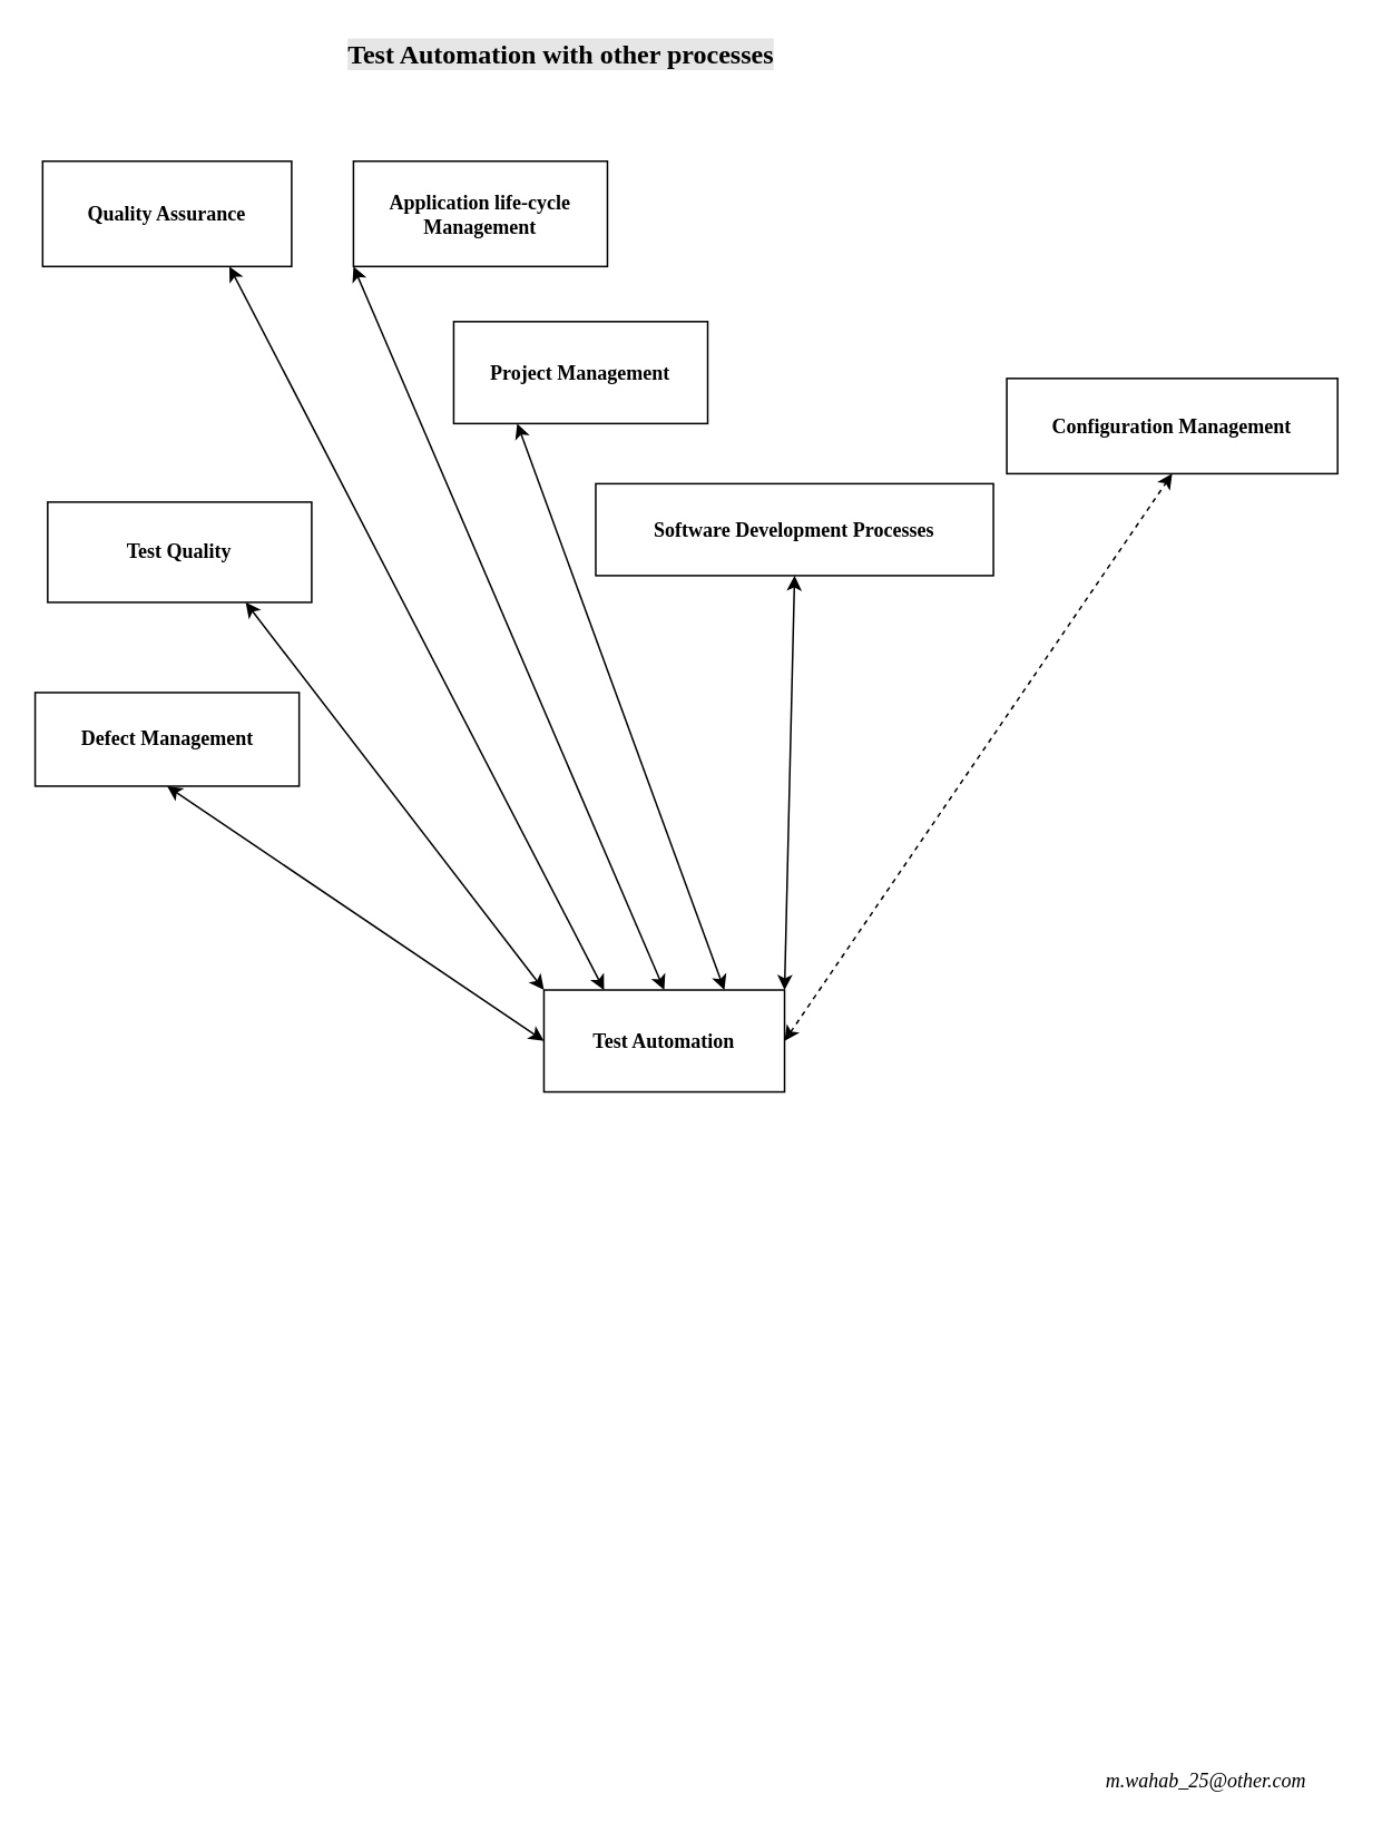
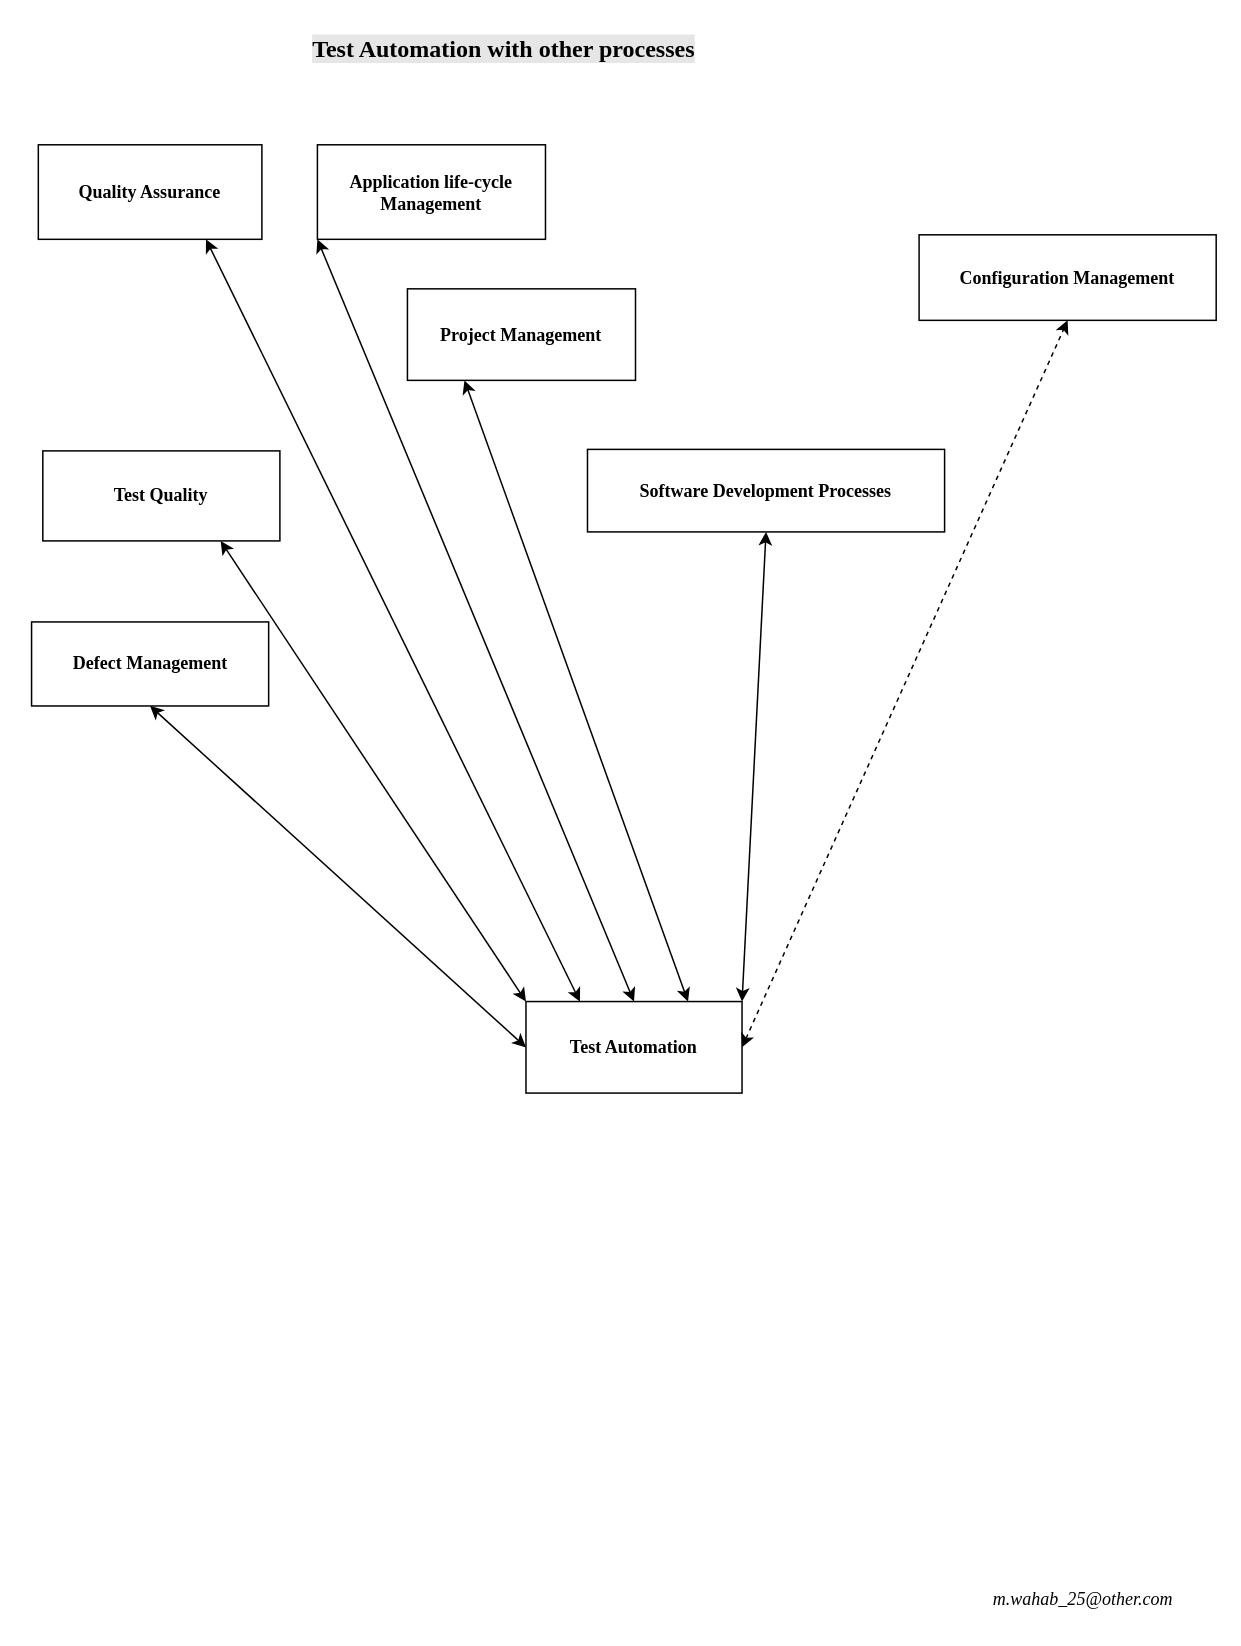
  <mxCell id="0" />
  <mxCell id="1" parent="0" />
  <mxCell id="2" value="&lt;font style=&quot;font-size: 12px;&quot;&gt;Test Quality&lt;/font&gt;" style="rounded=0;whiteSpace=wrap;html=1;fontStyle=1;fontSize=12;fontFamily=Lucida Console;" parent="1" vertex="1"><mxGeometry x="28" y="300" width="158" height="60" as="geometry" /></mxCell>
- <mxCell id="3" value="&lt;font style=&quot;font-size: 12px;&quot;&gt;Configuration Management&lt;/font&gt;" style="rounded=0;whiteSpace=wrap;html=1;fontStyle=1;fontSize=12;fontFamily=Lucida Console;" parent="1" vertex="1"><mxGeometry x="602" y="226" width="198" height="57" as="geometry" /></mxCell>
+ <mxCell id="3" value="&lt;font style=&quot;font-size: 12px;&quot;&gt;Configuration Management&lt;/font&gt;" style="rounded=0;whiteSpace=wrap;html=1;fontStyle=1;fontSize=12;fontFamily=Lucida Console;" parent="1" vertex="1"><mxGeometry x="612" y="156" width="198" height="57" as="geometry" /></mxCell>
  <mxCell id="4" value="&lt;font style=&quot;font-size: 12px;&quot;&gt;Application life-cycle Management&lt;/font&gt;" style="rounded=0;whiteSpace=wrap;html=1;fontStyle=1;fontSize=12;fontFamily=Lucida Console;" parent="1" vertex="1"><mxGeometry x="211" y="96" width="152" height="63" as="geometry" /></mxCell>
  <mxCell id="5" value="&lt;font style=&quot;font-size: 12px;&quot;&gt;Defect Management&lt;/font&gt;" style="rounded=0;whiteSpace=wrap;html=1;fontStyle=1;fontSize=12;fontFamily=Lucida Console;" parent="1" vertex="1"><mxGeometry x="20.5" y="414" width="158" height="56" as="geometry" /></mxCell>
- <mxCell id="6" value="&lt;font style=&quot;font-size: 12px;&quot;&gt;Software Development Processes&lt;/font&gt;" style="rounded=0;whiteSpace=wrap;html=1;fontStyle=1;fontSize=12;fontFamily=Lucida Console;" parent="1" vertex="1"><mxGeometry x="356" y="289" width="238" height="55" as="geometry" /></mxCell>
+ <mxCell id="6" value="&lt;font style=&quot;font-size: 12px;&quot;&gt;Software Development Processes&lt;/font&gt;" style="rounded=0;whiteSpace=wrap;html=1;fontStyle=1;fontSize=12;fontFamily=Lucida Console;" parent="1" vertex="1"><mxGeometry x="391" y="299" width="238" height="55" as="geometry" /></mxCell>
  <mxCell id="7" value="&lt;font style=&quot;font-size: 12px;&quot;&gt;Quality Assurance&lt;/font&gt;" style="rounded=0;whiteSpace=wrap;html=1;fontStyle=1;fontSize=12;fontFamily=Lucida Console;" parent="1" vertex="1"><mxGeometry x="25" y="96" width="149" height="63" as="geometry" /></mxCell>
  <mxCell id="8" value="&lt;font style=&quot;font-size: 12px;&quot;&gt;Project&amp;nbsp;&lt;/font&gt;&lt;font style=&quot;font-size: 12px;&quot;&gt;Management&lt;/font&gt;" style="rounded=0;whiteSpace=wrap;html=1;fontStyle=1;fontSize=12;fontFamily=Lucida Console;" parent="1" vertex="1"><mxGeometry x="271" y="192" width="152" height="61" as="geometry" /></mxCell>
- <mxCell id="9" value="&lt;font style=&quot;font-size: 12px;&quot;&gt;Test Automation&lt;/font&gt;" style="rounded=0;whiteSpace=wrap;html=1;fontStyle=1;fontSize=12;fontFamily=Lucida Console;" parent="1" vertex="1"><mxGeometry x="325" y="592" width="144" height="61" as="geometry" /></mxCell>
+ <mxCell id="9" value="&lt;font style=&quot;font-size: 12px;&quot;&gt;Test Automation&lt;/font&gt;" style="rounded=0;whiteSpace=wrap;html=1;fontStyle=1;fontSize=12;fontFamily=Lucida Console;" parent="1" vertex="1"><mxGeometry x="350" y="667" width="144" height="61" as="geometry" /></mxCell>
  <mxCell id="10" value="&lt;font style=&quot;font-size: 16px&quot;&gt;&lt;span style=&quot;font-size: 16px&quot;&gt;&lt;b style=&quot;font-size: 16px&quot;&gt;Test Automation with other processes&lt;/b&gt;&lt;/span&gt;&lt;/font&gt;" style="text;html=1;resizable=0;points=[];autosize=1;align=left;verticalAlign=top;spacingTop=-4;fontFamily=Lucida Console;fontSize=16;labelBackgroundColor=#E6E6E6;" parent="1" vertex="1"><mxGeometry x="206" y="20" width="368" height="18" as="geometry" /></mxCell>
  <mxCell id="11" value="" style="endArrow=classic;startArrow=classic;html=1;strokeColor=#000000;fontFamily=Lucida Console;fontSize=16;fontColor=#000000;exitX=0.25;exitY=0;exitDx=0;exitDy=0;entryX=0.75;entryY=1;entryDx=0;entryDy=0;" parent="1" source="9" target="7" edge="1"><mxGeometry width="50" height="50" relative="1" as="geometry"><mxPoint x="347" y="501" as="sourcePoint" /><mxPoint x="397" y="451" as="targetPoint" /></mxGeometry></mxCell>
  <mxCell id="12" value="" style="endArrow=classic;startArrow=classic;html=1;strokeColor=#000000;fontFamily=Lucida Console;fontSize=16;fontColor=#000000;entryX=0;entryY=0;entryDx=0;entryDy=0;exitX=0.75;exitY=1;exitDx=0;exitDy=0;" parent="1" source="2" target="9" edge="1"><mxGeometry width="50" height="50" relative="1" as="geometry"><mxPoint x="235" y="483" as="sourcePoint" /><mxPoint x="285" y="433" as="targetPoint" /></mxGeometry></mxCell>
  <mxCell id="13" value="" style="endArrow=classic;startArrow=classic;html=1;strokeColor=#000000;fontFamily=Lucida Console;fontSize=16;fontColor=#000000;exitX=1;exitY=0.5;exitDx=0;exitDy=0;entryX=0.5;entryY=1;entryDx=0;entryDy=0;dashed=1;" parent="1" source="9" target="3" edge="1"><mxGeometry width="50" height="50" relative="1" as="geometry"><mxPoint x="421" y="528" as="sourcePoint" /><mxPoint x="471" y="478" as="targetPoint" /></mxGeometry></mxCell>
  <mxCell id="14" value="" style="endArrow=classic;startArrow=classic;html=1;strokeColor=#000000;fontFamily=Lucida Console;fontSize=16;fontColor=#000000;entryX=0;entryY=1;entryDx=0;entryDy=0;exitX=0.5;exitY=0;exitDx=0;exitDy=0;" parent="1" source="9" target="4" edge="1"><mxGeometry width="50" height="50" relative="1" as="geometry"><mxPoint x="368" y="501" as="sourcePoint" /><mxPoint x="418" y="451" as="targetPoint" /></mxGeometry></mxCell>
  <mxCell id="15" value="" style="endArrow=classic;startArrow=classic;html=1;strokeColor=#000000;fontFamily=Lucida Console;fontSize=16;fontColor=#000000;exitX=0.75;exitY=0;exitDx=0;exitDy=0;entryX=0.25;entryY=1;entryDx=0;entryDy=0;" parent="1" source="9" target="8" edge="1"><mxGeometry width="50" height="50" relative="1" as="geometry"><mxPoint x="371" y="501" as="sourcePoint" /><mxPoint x="302" y="264" as="targetPoint" /></mxGeometry></mxCell>
  <mxCell id="16" value="" style="endArrow=classic;startArrow=classic;html=1;strokeColor=#000000;fontFamily=Lucida Console;fontSize=16;fontColor=#000000;exitX=1;exitY=0;exitDx=0;exitDy=0;entryX=0.5;entryY=1;entryDx=0;entryDy=0;" parent="1" source="9" target="6" edge="1"><mxGeometry width="50" height="50" relative="1" as="geometry"><mxPoint x="397" y="503" as="sourcePoint" /><mxPoint x="459" y="351" as="targetPoint" /></mxGeometry></mxCell>
  <mxCell id="17" value="" style="endArrow=classic;startArrow=classic;html=1;strokeColor=#000000;fontFamily=Lucida Console;fontSize=16;fontColor=#000000;exitX=0.5;exitY=1;exitDx=0;exitDy=0;entryX=0;entryY=0.5;entryDx=0;entryDy=0;" parent="1" source="5" target="9" edge="1"><mxGeometry width="50" height="50" relative="1" as="geometry"><mxPoint x="227" y="579" as="sourcePoint" /><mxPoint x="282" y="520" as="targetPoint" /></mxGeometry></mxCell>
  <mxCell id="18" value="m.wahab_25@other.com" style="text;html=1;align=center;verticalAlign=middle;resizable=0;points=[];autosize=1;fontSize=12;fontFamily=Lucida Console;fontColor=#000000;fontStyle=2" vertex="1" parent="1"><mxGeometry x="636" y="1057" width="169" height="18" as="geometry" /></mxCell>
